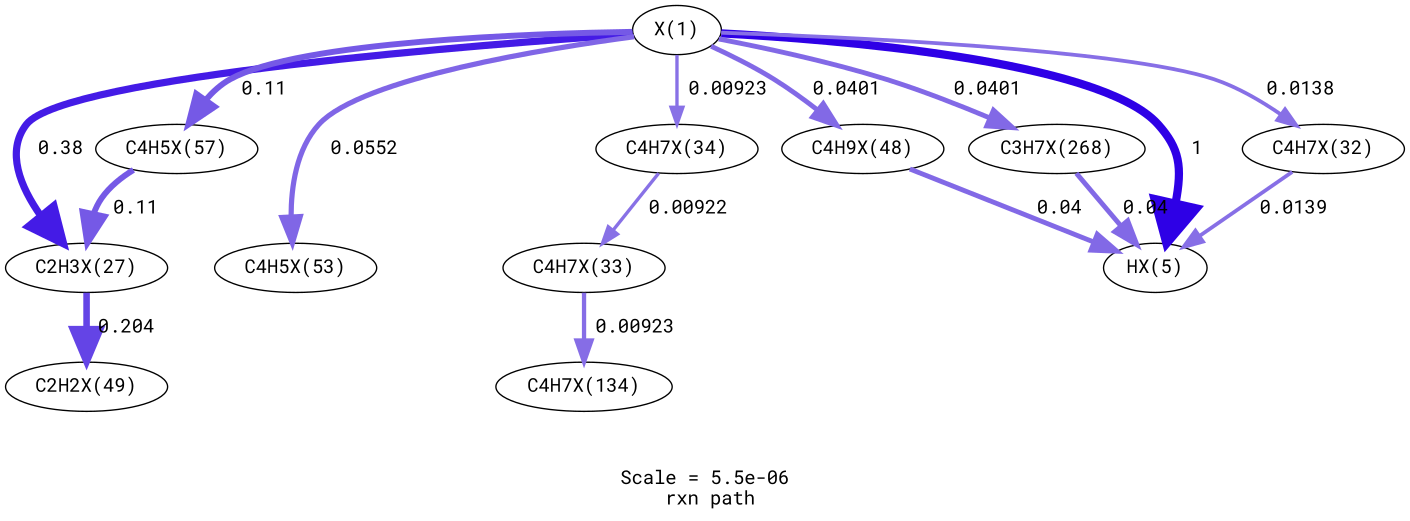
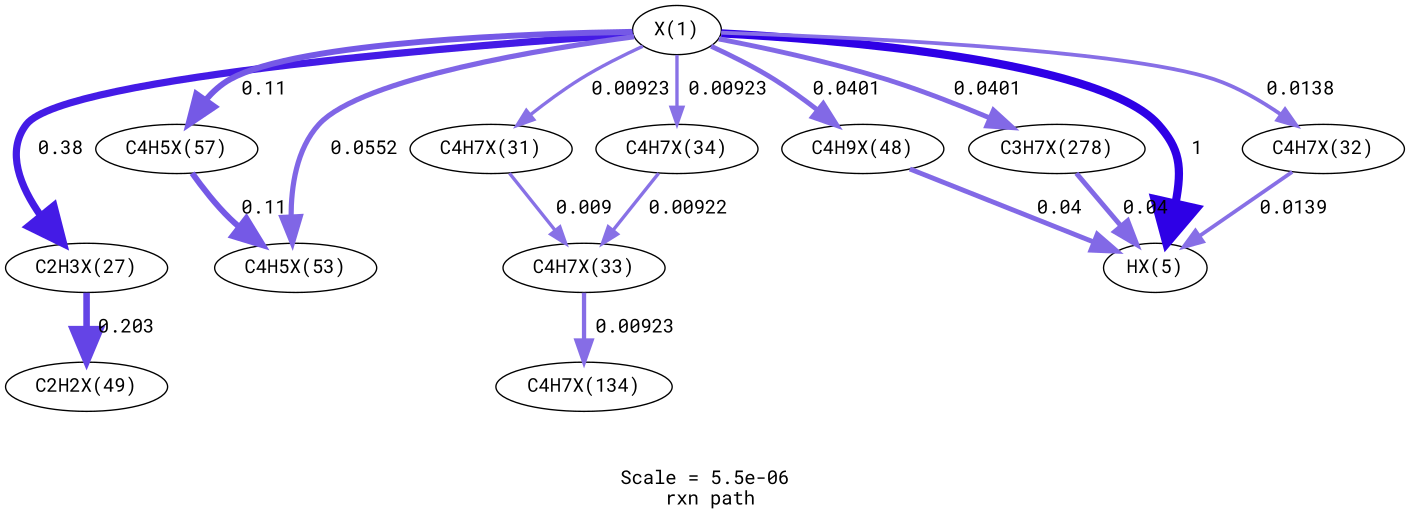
  digraph {
    fontname="Roboto Mono"
    label="Scale = 5.5e-06\l rxn path"
    node [fontname="Roboto Mono"]
    edge [arrowsize=1.23 color="0.7, 0.509, 0.9" fontname="Roboto Mono" style="setlinewidth(3.57)"]
    n1 [label="X(1)"]
    n2 [label="HX(5)"]
    n3 [label="C2H3X(27)"]
    n4 [label="C4H5X(57)"]
    n5 [label="C4H5X(53)"]
    n6 [label="C4H7X(32)"]
+   n7 [label="C4H7X(31)"]
    n8 [label="C4H7X(34)"]
    n9 [label="C4H9X(48)"]
-   n10 [label="C3H7X(268)"]
+   n10 [label="C3H7X(278)"]
    n11 [label="C2H2X(49)"]
    n12 [label="C4H7X(33)"]
    n13 [label="C4H7X(134)"]
    n1 -> n2 [arrowsize=3 color="0.7, 1.5, 0.9" label=" 1" style="setlinewidth(6)"]
    n1 -> n3 [arrowsize=2.63 color="0.7, 0.88, 0.9" label=" 0.38" style="setlinewidth(5.27)"]
    n1 -> n4 [arrowsize=2.17 color="0.7, 0.61, 0.9" label=" 0.11" style="setlinewidth(4.34)"]
    n1 -> n5 [arrowsize=1.91 color="0.7, 0.555, 0.9" label=" 0.0552" style="setlinewidth(3.81)"]
    n1 -> n6 [arrowsize=1.38 color="0.7, 0.514, 0.9" label=" 0.0138" style="setlinewidth(2.77)"]
+   n1 -> n7 [label=" 0.00923" style="setlinewidth(2.46)"]
    n1 -> n8 [label=" 0.00923" style="setlinewidth(2.46)"]
    n1 -> n9 [arrowsize=1.79 color="0.7, 0.54, 0.9" label=" 0.0401"]
    n1 -> n10 [arrowsize=1.79 color="0.7, 0.54, 0.9" label=" 0.0401"]
-   n3 -> n11 [arrowsize=2.4 color="0.7, 0.703, 0.9" label=" 0.204" style="setlinewidth(4.8)"]
-   n4 -> n3 [arrowsize=2.17 color="0.7, 0.61, 0.9" label=" 0.11" style="setlinewidth(4.34)"]
+   n3 -> n11 [arrowsize=2.4 color="0.7, 0.703, 0.9" label=" 0.203" style="setlinewidth(4.8)"]
+   n4 -> n5 [arrowsize=2.17 color="0.7, 0.61, 0.9" label=" 0.11" style="setlinewidth(4.34)"]
    n6 -> n2 [arrowsize=1.39 color="0.7, 0.514, 0.9" label=" 0.0139" style="setlinewidth(2.77)"]
+   n7 -> n12 [arrowsize=1.22 label=" 0.009" style="setlinewidth(2.44)"]
    n8 -> n12 [label=" 0.00922" style="setlinewidth(2.46)"]
    n9 -> n2 [arrowsize=1.79 color="0.7, 0.54, 0.9" label=" 0.04"]
    n10 -> n2 [arrowsize=1.78 color="0.7, 0.54, 0.9" label=" 0.04"]
    n12 -> n13 [arrowsize=1.57 color="0.7, 0.523, 0.9" label=" 0.00923" style="setlinewidth(3.14)"]
  }
